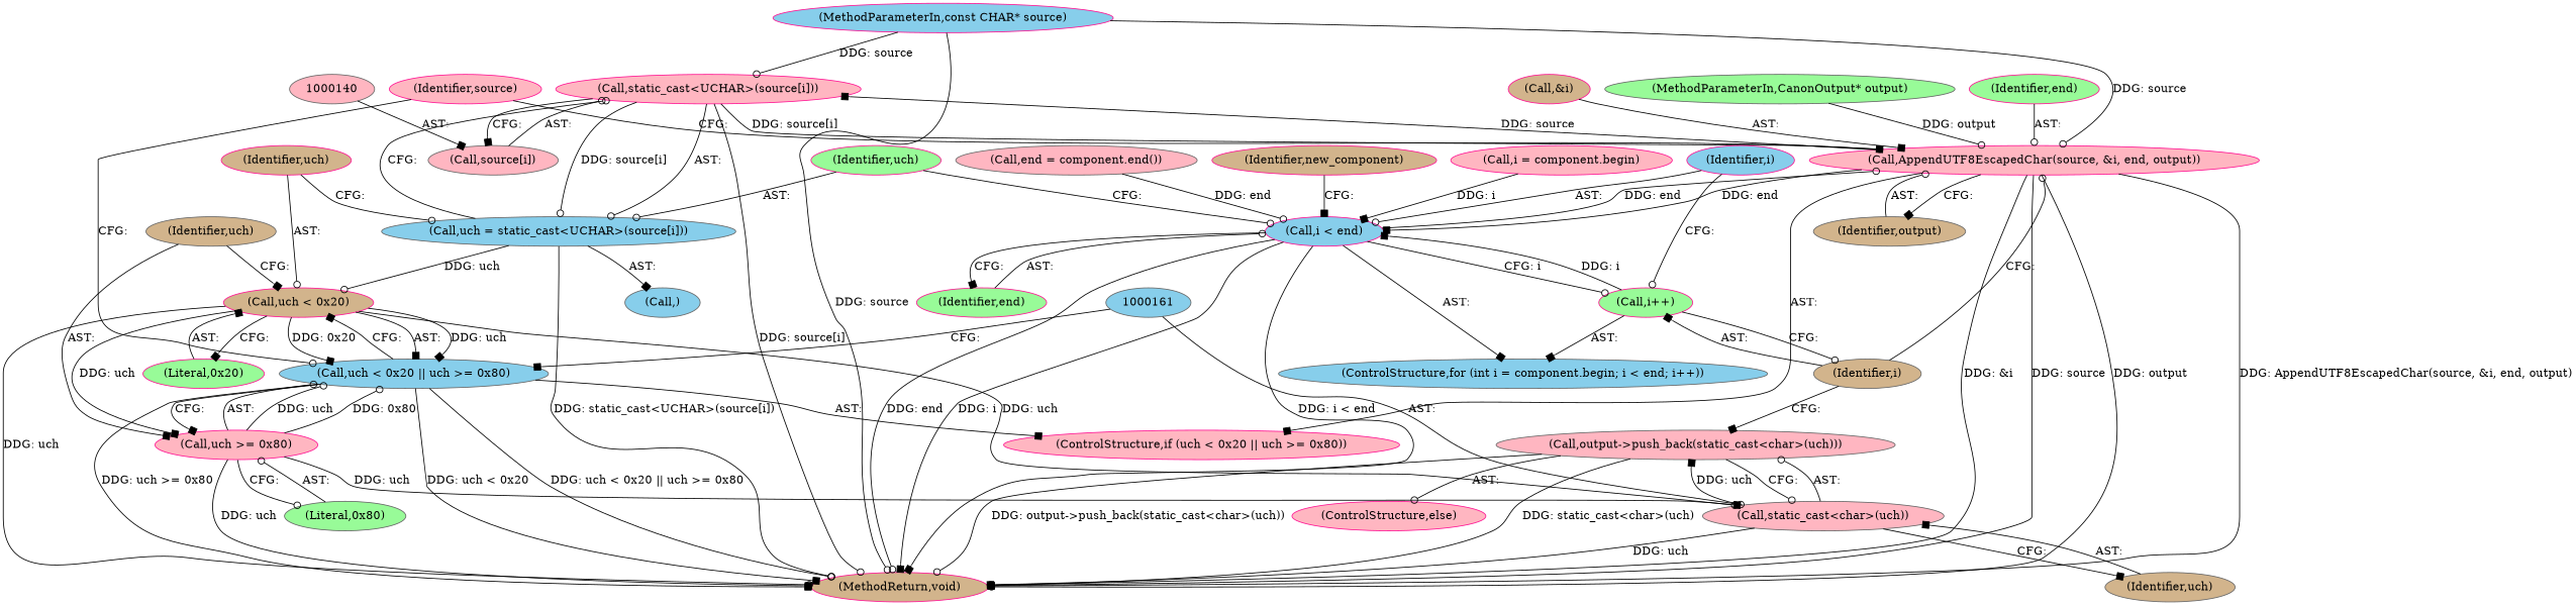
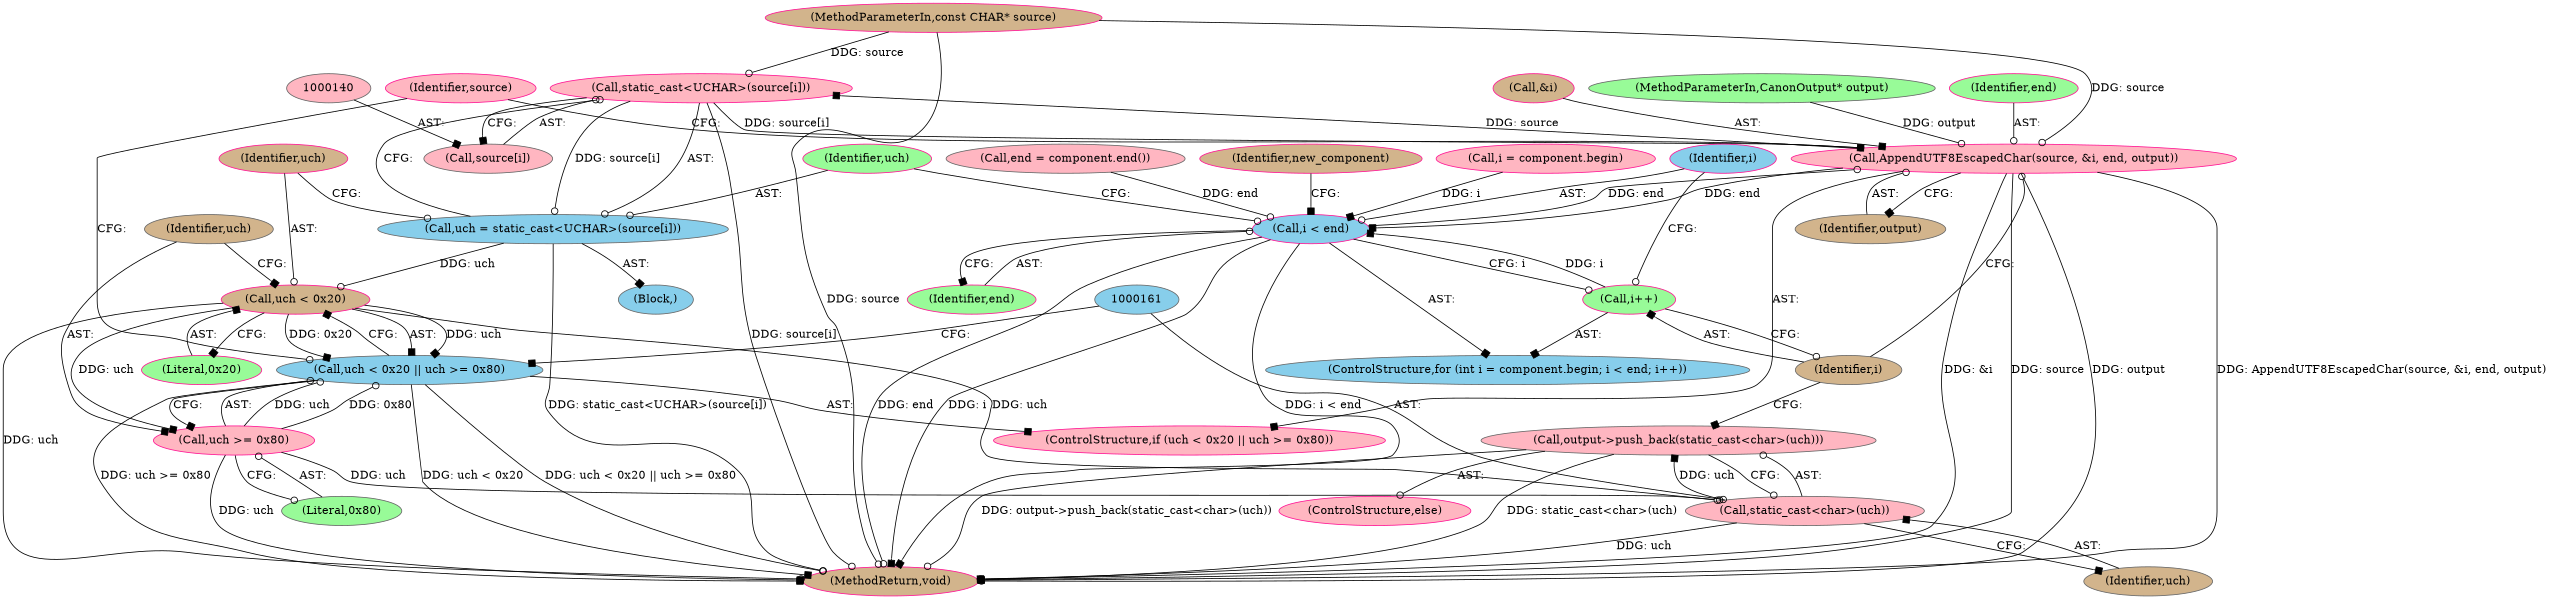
  digraph {
    node [color=deeppink fillcolor=lightpink style=filled]
    edge [arrowhead=odot]
-   n1 [fillcolor=skyblue label="(MethodParameterIn,const CHAR* source)"]
+   n1 [fillcolor=tan label="(MethodParameterIn,const CHAR* source)"]
    n2 [label="(Call,static_cast<UCHAR>(source[i]))"]
    n3 [label="(Call,AppendUTF8EscapedChar(source, &i, end, output))"]
    n4 [fillcolor=tan label="(MethodReturn,void)"]
    n5 [color=gray40 fillcolor=skyblue label="(Call,uch = static_cast<UCHAR>(source[i]))"]
    n6 [color=gray40 label="(Call,source[i])"]
    n7 [label="(ControlStructure,if (uch < 0x20 || uch >= 0x80))"]
    n8 [fillcolor=skyblue label="(Call,i < end)"]
    n9 [color=gray40 fillcolor=tan label="(Identifier,output)"]
    n10 [fillcolor=tan label="(Call,uch < 0x20)"]
-   n11 [color=gray40 fillcolor=skyblue label="(Call,)"]
+   n11 [color=gray40 fillcolor=skyblue label="(Block,)"]
    n12 [color=gray40 fillcolor=skyblue label="(Call,uch < 0x20 || uch >= 0x80)"]
    n13 [label="(Call,uch >= 0x80)"]
    n14 [color=gray40 label="(Call,static_cast<char>(uch))"]
    n15 [fillcolor=palegreen label="(Literal,0x20)"]
    n16 [color=gray40 fillcolor=palegreen label="(Literal,0x80)"]
    n17 [color=gray40 label="(Call,output->push_back(static_cast<char>(uch)))"]
    n18 [color=gray40 fillcolor=tan label="(Identifier,uch)"]
    n19 [label="(ControlStructure,else)"]
    n20 [fillcolor=palegreen label="(Call,i++)"]
    n21 [color=gray40 fillcolor=skyblue label="(ControlStructure,for (int i = component.begin; i < end; i++))"]
    n22 [fillcolor=palegreen label="(Identifier,end)"]
    n23 [color=gray40 fillcolor=tan label="(Identifier,i)"]
    n24 [label="(Identifier,source)"]
    n25 [fillcolor=skyblue label="(Identifier,i)"]
    n26 [fillcolor=tan label="(Call,&i)"]
    n27 [color=gray40 fillcolor=palegreen label="(MethodParameterIn,CanonOutput* output)"]
    n28 [color=gray40 fillcolor=tan label="(Identifier,uch)"]
    n29 [label="(Call,i = component.begin)"]
    n30 [fillcolor=tan label="(Identifier,uch)"]
    n31 [fillcolor=palegreen label="(Identifier,end)"]
    n32 [color=gray40 label="(Call,end = component.end())"]
    n33 [fillcolor=tan label="(Identifier,new_component)"]
    n34 [fillcolor=palegreen label="(Identifier,uch)"]
    1000140 [color=gray40]
    1000161 [color=gray40 fillcolor=skyblue]
    n1 -> n2 [label="DDG: source"]
    n1 -> n3 [label="DDG: source"]
    n1 -> n4 [label="DDG: source"]
    n2 -> n3 [arrowhead=box label="DDG: source[i]"]
    n2 -> n4 [label="DDG: source[i]"]
    n2 -> n5 [label="AST: "]
    n2 -> n5 [label="DDG: source[i]"]
    n2 -> n6 [arrowhead=box label="CFG: "]
    n3 -> n2 [arrowhead=box label="DDG: source"]
    n3 -> n4 [label="DDG: output"]
    n3 -> n4 [arrowhead=box label="DDG: AppendUTF8EscapedChar(source, &i, end, output)"]
    n3 -> n4 [label="DDG: &i"]
    n3 -> n4 [arrowhead=box label="DDG: source"]
    n3 -> n7 [arrowhead=box label="AST: "]
    n3 -> n8 [arrowhead=box label="DDG: end"]
    n3 -> n9 [arrowhead=box label="CFG: "]
    n5 -> n2 [label="CFG: "]
    n5 -> n4 [label="DDG: static_cast<UCHAR>(source[i])"]
    n5 -> n10 [label="DDG: uch"]
    n5 -> n11 [arrowhead=box label="AST: "]
    n6 -> n2 [label="AST: "]
    n8 -> n3 [label="DDG: end"]
    n8 -> n4 [arrowhead=box label="DDG: i"]
    n8 -> n4 [arrowhead=box label="DDG: i < end"]
    n8 -> n4 [label="DDG: end"]
    n8 -> n20 [label="CFG: i"]
    n8 -> n21 [arrowhead=box label="AST: "]
    n8 -> n22 [arrowhead=box label="CFG: "]
    n9 -> n3 [label="AST: "]
    n10 -> n4 [label="DDG: uch"]
    n10 -> n12 [arrowhead=box label="AST: "]
    n10 -> n12 [arrowhead=box label="DDG: uch"]
    n10 -> n12 [arrowhead=box label="DDG: 0x20"]
    n10 -> n13 [arrowhead=box label="DDG: uch"]
    n10 -> n14 [label="DDG: uch"]
    n10 -> n15 [arrowhead=box label="CFG: "]
    n12 -> n4 [arrowhead=box label="DDG: uch >= 0x80"]
    n12 -> n4 [label="DDG: uch < 0x20 || uch >= 0x80"]
    n12 -> n4 [arrowhead=box label="DDG: uch < 0x20"]
    n12 -> n7 [arrowhead=box label="AST: "]
    n12 -> n10 [arrowhead=box label="CFG: "]
    n12 -> n13 [arrowhead=box label="CFG: "]
    n13 -> n4 [arrowhead=box label="DDG: uch"]
    n13 -> n12 [label="AST: "]
    n13 -> n12 [label="DDG: uch"]
    n13 -> n12 [label="DDG: 0x80"]
-   n13 -> n14 [arrowhead=box label="DDG: uch"]
+   n13 -> n14 [label="DDG: uch"]
    n13 -> n16 [label="CFG: "]
    n14 -> n4 [arrowhead=box label="DDG: uch"]
    n14 -> n17 [label="AST: "]
    n14 -> n17 [arrowhead=box label="DDG: uch"]
    n14 -> n18 [arrowhead=box label="CFG: "]
    n15 -> n10 [arrowhead=box label="AST: "]
    n16 -> n13 [label="AST: "]
    n17 -> n4 [label="DDG: output->push_back(static_cast<char>(uch))"]
    n17 -> n4 [arrowhead=box label="DDG: static_cast<char>(uch)"]
    n17 -> n14 [label="CFG: "]
    n17 -> n19 [label="AST: "]
    n18 -> n14 [arrowhead=box label="AST: "]
    n20 -> n8 [arrowhead=box label="DDG: i"]
    n20 -> n21 [arrowhead=box label="AST: "]
    n20 -> n23 [label="CFG: "]
    n22 -> n8 [label="AST: "]
    n23 -> n3 [label="CFG: "]
    n23 -> n17 [arrowhead=box label="CFG: "]
    n23 -> n20 [arrowhead=box label="AST: "]
    n24 -> n3 [label="CFG: "]
    n24 -> n12 [label="CFG: "]
    n25 -> n8 [label="AST: "]
    n25 -> n20 [label="CFG: "]
    n26 -> n3 [arrowhead=box label="AST: "]
    n27 -> n3 [label="DDG: output"]
    n28 -> n10 [arrowhead=box label="CFG: "]
    n28 -> n13 [arrowhead=box label="AST: "]
    n29 -> n8 [arrowhead=box label="DDG: i"]
    n30 -> n5 [label="CFG: "]
    n30 -> n10 [label="AST: "]
    n31 -> n3 [label="AST: "]
    n32 -> n8 [label="DDG: end"]
    n33 -> n8 [arrowhead=box label="CFG: "]
    n34 -> n5 [label="AST: "]
    n34 -> n8 [label="CFG: "]
    1000140 -> n6 [arrowhead=box label="AST: "]
    1000161 -> n12 [arrowhead=box label="CFG: "]
    1000161 -> n14 [label="AST: "]
  }
